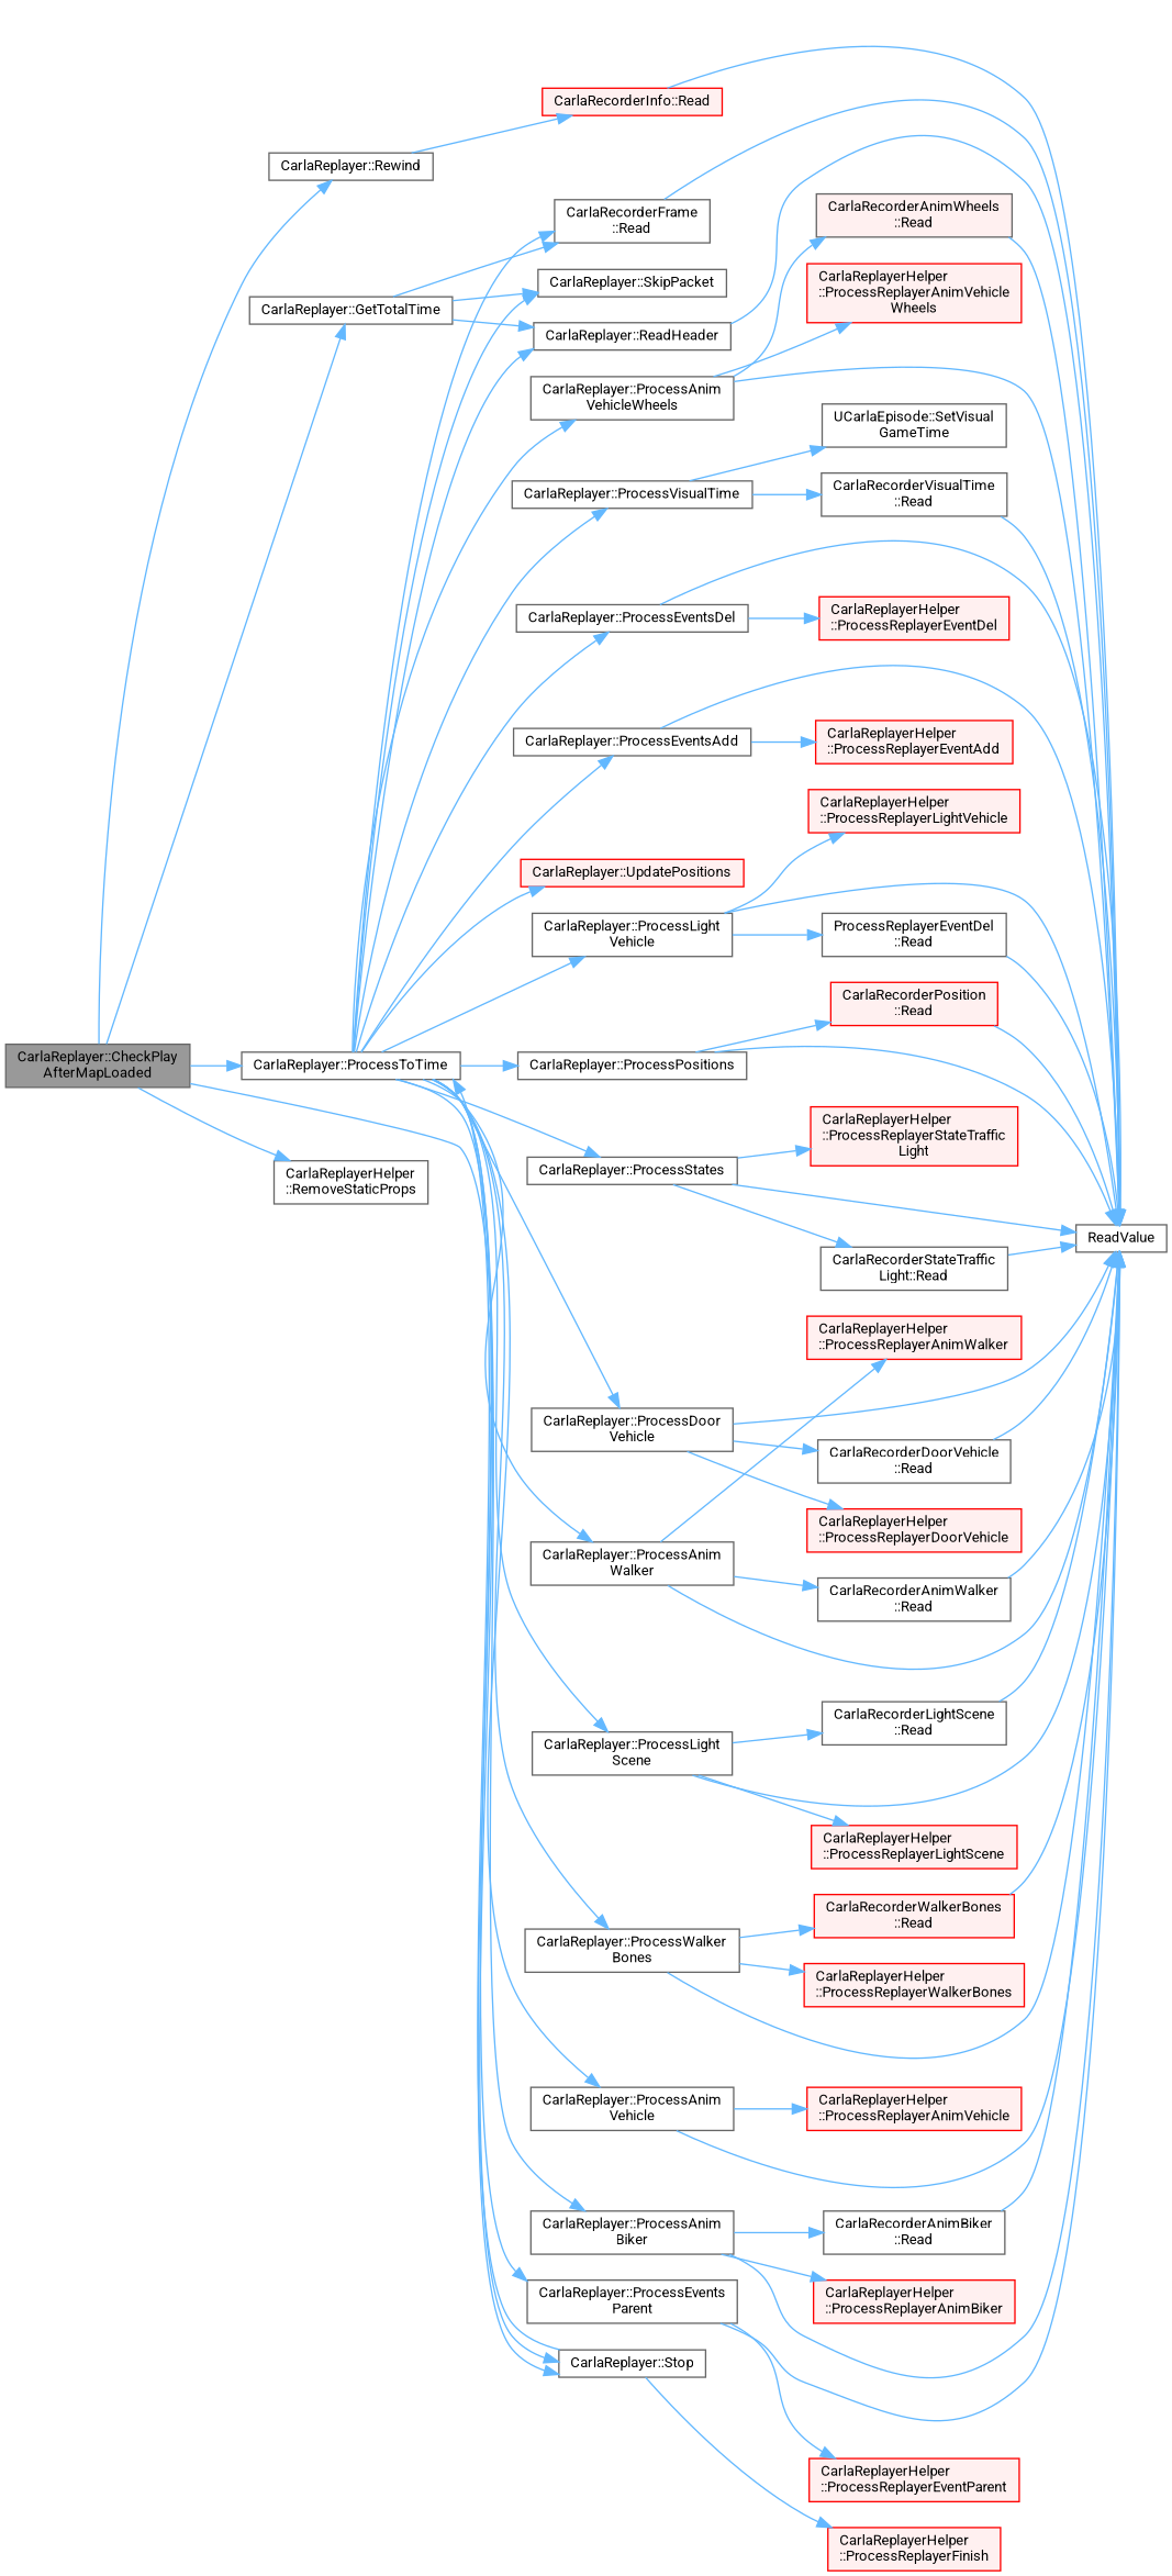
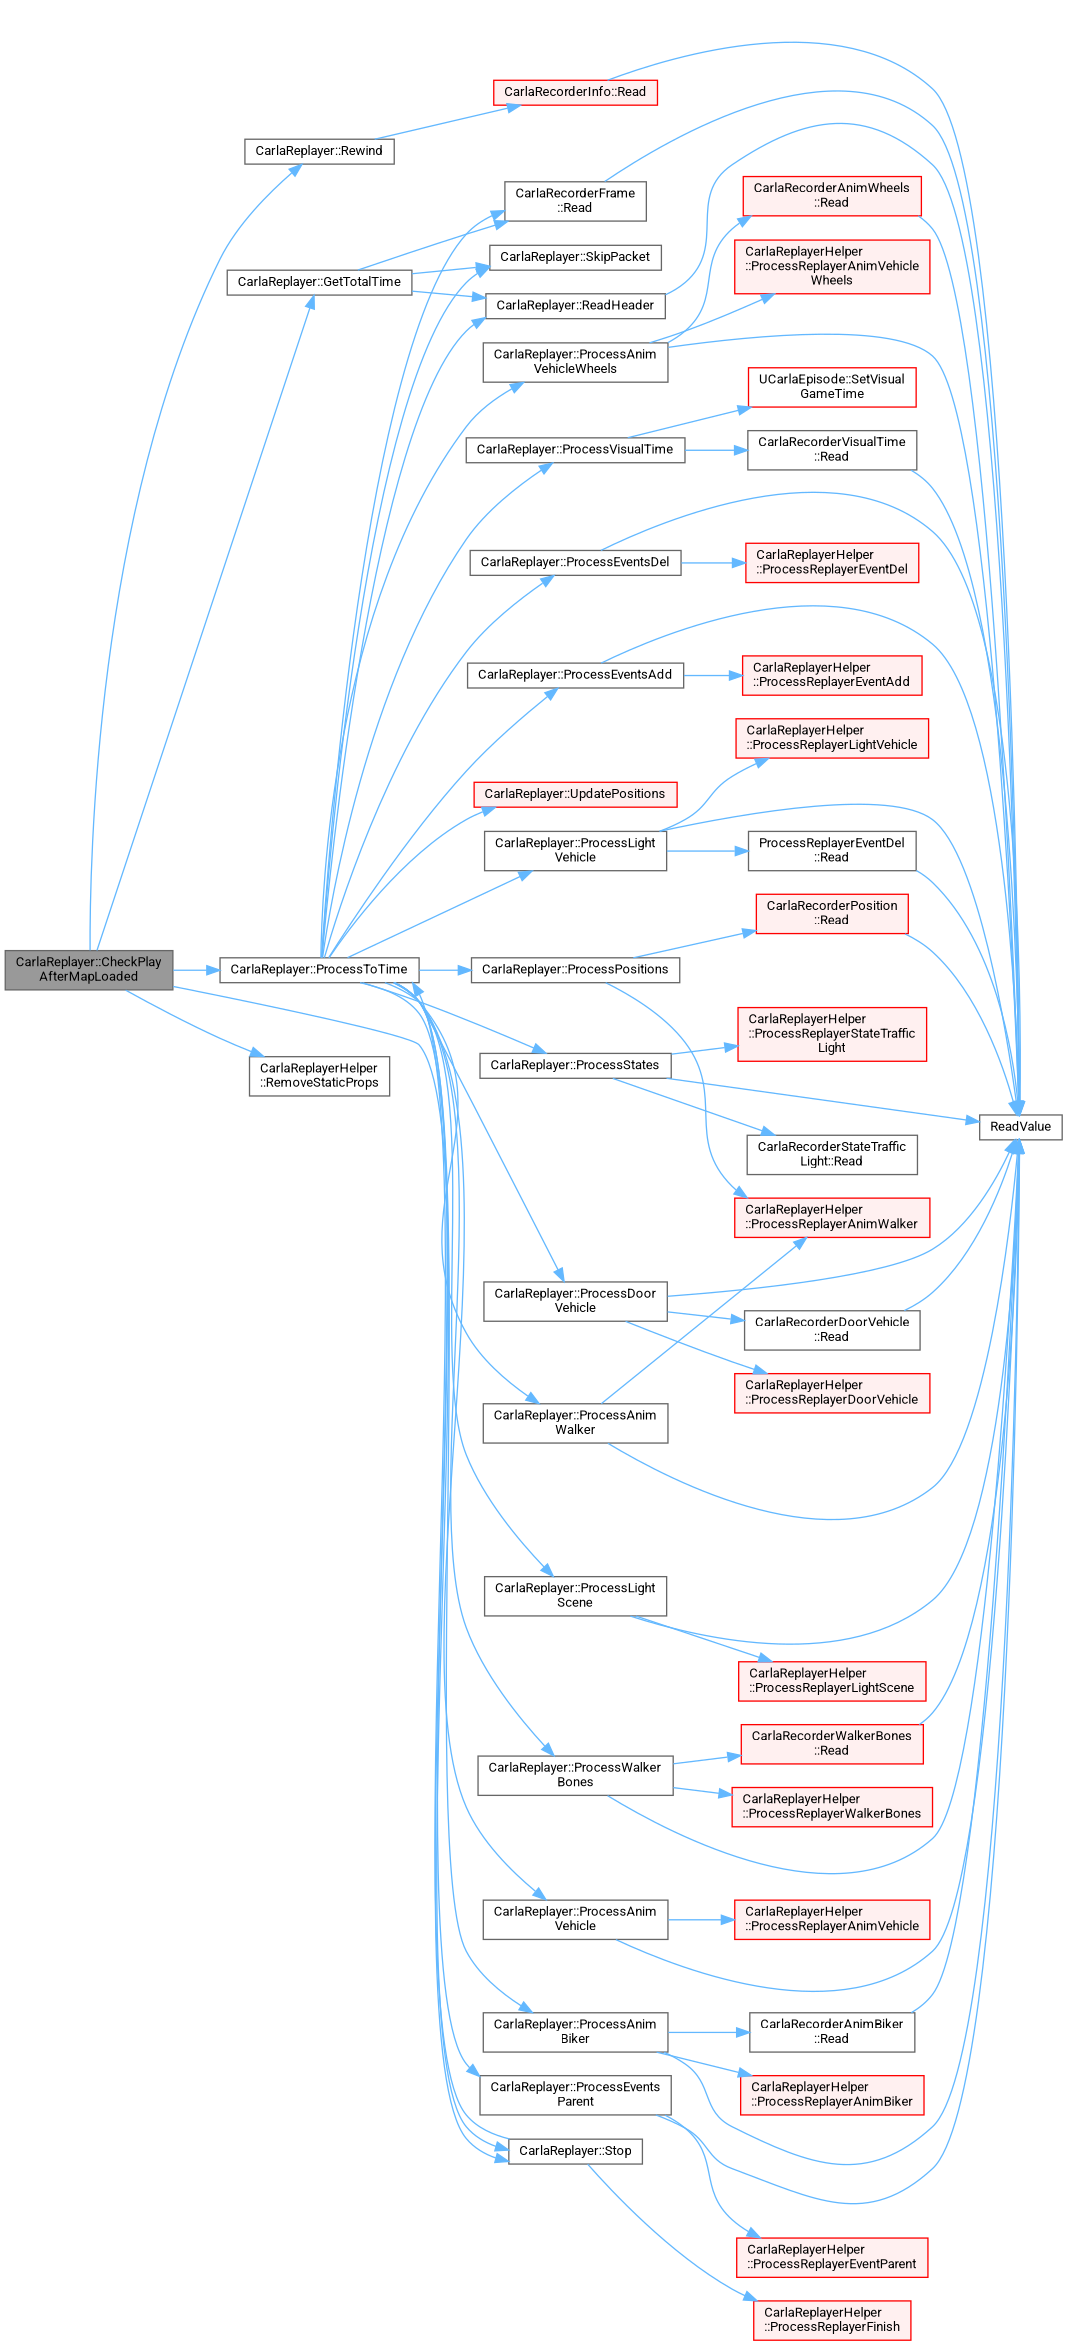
  digraph {
    fontname=Roboto
    rankdir=LR
    node [color=grey40 fillcolor=white fontname=Roboto fontsize=10 shape=box style=filled]
    edge [color=steelblue1 fontname=Roboto fontsize=10 labelfontname=Helvetica labelfontsize=10 style=solid]
    n1 [color=gray40 fillcolor=grey60 fontcolor=black height=0.2 label="CarlaReplayer::CheckPlay\lAfterMapLoaded" width=0.4]
    n2 [height=0.2 label="CarlaReplayer::GetTotalTime" width=0.4]
    n3 [height=0.2 label="CarlaReplayer::ProcessToTime" width=0.4]
    n4 [height=0.2 label="CarlaReplayer::Stop" width=0.4]
    n5 [height=0.2 label="CarlaReplayerHelper\l::RemoveStaticProps" width=0.4]
    n6 [height=0.2 label="CarlaReplayer::Rewind" width=0.4]
    n7 [height=0.2 label="CarlaRecorderFrame\l::Read" width=0.4]
    n8 [height=0.2 label="CarlaReplayer::ReadHeader" width=0.4]
    n9 [height=0.2 label="CarlaReplayer::SkipPacket" width=0.4]
    n10 [height=0.2 label="CarlaReplayer::ProcessAnim\lBiker" width=0.4]
    n11 [height=0.2 label="CarlaReplayer::ProcessAnim\lVehicle" width=0.4]
    n12 [height=0.2 label="CarlaReplayer::ProcessAnim\lVehicleWheels" width=0.4]
    n13 [height=0.2 label="CarlaReplayer::ProcessAnim\lWalker" width=0.4]
    n14 [height=0.2 label="CarlaReplayer::ProcessDoor\lVehicle" width=0.4]
    n15 [height=0.2 label="CarlaReplayer::ProcessEventsAdd" width=0.4]
    n16 [height=0.2 label="CarlaReplayer::ProcessEventsDel" width=0.4]
    n17 [height=0.2 label="CarlaReplayer::ProcessEvents\lParent" width=0.4]
    n18 [height=0.2 label="CarlaReplayer::ProcessLight\lScene" width=0.4]
    n19 [height=0.2 label="CarlaReplayer::ProcessLight\lVehicle" width=0.4]
    n20 [height=0.2 label="CarlaReplayer::ProcessPositions" width=0.4]
    n21 [height=0.2 label="CarlaReplayer::ProcessStates" width=0.4]
    n22 [height=0.2 label="CarlaReplayer::ProcessVisualTime" width=0.4]
    n23 [height=0.2 label="CarlaReplayer::ProcessWalker\lBones" width=0.4]
    n24 [color=red fillcolor="#FFF0F0" height=0.2 label="CarlaReplayer::UpdatePositions" width=0.4]
    n25 [color=red fillcolor="#FFF0F0" height=0.2 label="CarlaReplayerHelper\l::ProcessReplayerFinish" width=0.4]
    n26 [color=red fillcolor="#FFF0F0" height=0.2 label="CarlaRecorderInfo::Read" width=0.4]
    n27 [height=0.2 label=ReadValue width=0.4]
    n28 [color=red fillcolor="#FFF0F0" height=0.2 label="CarlaReplayerHelper\l::ProcessReplayerAnimBiker" width=0.4]
    n29 [height=0.2 label="CarlaRecorderAnimBiker\l::Read" width=0.4]
    n30 [color=red fillcolor="#FFF0F0" height=0.2 label="CarlaReplayerHelper\l::ProcessReplayerAnimVehicle" width=0.4]
    n31 [color=red fillcolor="#FFF0F0" height=0.2 label="CarlaReplayerHelper\l::ProcessReplayerAnimVehicle\lWheels" width=0.4]
-   n32 [fillcolor="#FFF0F0" height=0.2 label="CarlaRecorderAnimWheels\l::Read" width=0.4]
+   n32 [color=red fillcolor="#FFF0F0" height=0.2 label="CarlaRecorderAnimWheels\l::Read" width=0.4]
    n33 [color=red fillcolor="#FFF0F0" height=0.2 label="CarlaReplayerHelper\l::ProcessReplayerAnimWalker" width=0.4]
-   n34 [height=0.2 label="CarlaRecorderAnimWalker\l::Read" width=0.4]
    n35 [color=red fillcolor="#FFF0F0" height=0.2 label="CarlaReplayerHelper\l::ProcessReplayerDoorVehicle" width=0.4]
    n36 [height=0.2 label="CarlaRecorderDoorVehicle\l::Read" width=0.4]
    n37 [color=red fillcolor="#FFF0F0" height=0.2 label="CarlaReplayerHelper\l::ProcessReplayerEventAdd" width=0.4]
    n38 [color=red fillcolor="#FFF0F0" height=0.2 label="CarlaReplayerHelper\l::ProcessReplayerEventDel" width=0.4]
    n39 [color=red fillcolor="#FFF0F0" height=0.2 label="CarlaReplayerHelper\l::ProcessReplayerEventParent" width=0.4]
    n40 [color=red fillcolor="#FFF0F0" height=0.2 label="CarlaReplayerHelper\l::ProcessReplayerLightScene" width=0.4]
-   n41 [height=0.2 label="CarlaRecorderLightScene\l::Read" width=0.4]
    n42 [color=red fillcolor="#FFF0F0" height=0.2 label="CarlaReplayerHelper\l::ProcessReplayerLightVehicle" width=0.4]
    n43 [height=0.2 label="ProcessReplayerEventDel\l::Read" width=0.4]
    n44 [color=red fillcolor="#FFF0F0" height=0.2 label="CarlaRecorderPosition\l::Read" width=0.4]
    n45 [color=red fillcolor="#FFF0F0" height=0.2 label="CarlaReplayerHelper\l::ProcessReplayerStateTraffic\lLight" width=0.4]
    n46 [height=0.2 label="CarlaRecorderStateTraffic\lLight::Read" width=0.4]
    n47 [height=0.2 label="CarlaRecorderVisualTime\l::Read" width=0.4]
-   n48 [height=0.2 label="UCarlaEpisode::SetVisual\lGameTime" width=0.4]
+   n48 [color=red height=0.2 label="UCarlaEpisode::SetVisual\lGameTime" width=0.4]
    n49 [color=red fillcolor="#FFF0F0" height=0.2 label="CarlaReplayerHelper\l::ProcessReplayerWalkerBones" width=0.4]
    n50 [color=red fillcolor="#FFF0F0" height=0.2 label="CarlaRecorderWalkerBones\l::Read" width=0.4]
    n1 -> n2
    n1 -> n3
    n1 -> n4
    n1 -> n5
    n1 -> n6
    n2 -> n7
    n2 -> n8
    n2 -> n9
    n3 -> n4
    n3 -> n7
    n3 -> n8
    n3 -> n9
    n3 -> n10
    n3 -> n11
    n3 -> n12
    n3 -> n13
    n3 -> n14
    n3 -> n15
    n3 -> n16
    n3 -> n17
    n3 -> n18
    n3 -> n19
    n3 -> n20
    n3 -> n21
    n3 -> n22
    n3 -> n23
    n3 -> n24
    n4 -> n3
    n4 -> n25
    n6 -> n26
    n7 -> n27
    n8 -> n27
    n10 -> n27
    n10 -> n28
    n10 -> n29
    n11 -> n27
    n11 -> n30
    n12 -> n27
    n12 -> n31
    n12 -> n32
    n13 -> n27
    n13 -> n33
-   n13 -> n34
    n14 -> n27
    n14 -> n35
    n14 -> n36
    n15 -> n27
    n15 -> n37
    n16 -> n27
    n16 -> n38
    n17 -> n27
    n17 -> n39
    n18 -> n27
    n18 -> n40
-   n18 -> n41
    n19 -> n27
    n19 -> n42
    n19 -> n43
-   n20 -> n27
+   n20 -> n33
    n20 -> n44
    n21 -> n27
    n21 -> n45
    n21 -> n46
    n22 -> n47
    n22 -> n48
    n23 -> n27
    n23 -> n49
    n23 -> n50
    n26 -> n27
    n29 -> n27
    n32 -> n27
-   n34 -> n27
    n36 -> n27
-   n41 -> n27
    n43 -> n27
    n44 -> n27
-   n46 -> n27
    n47 -> n27
    n50 -> n27
  }
